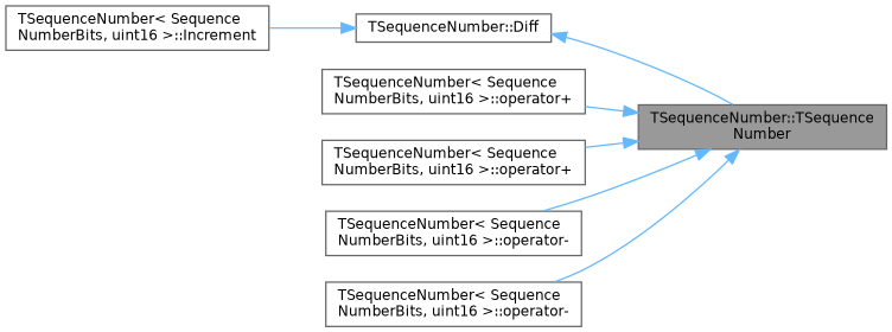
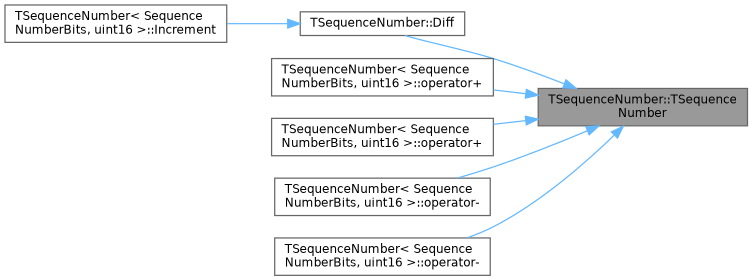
  digraph {
    rankdir=RL
    node [color=grey40 fillcolor=white fontname=Helvetica fontsize=10 shape=box style=filled]
    edge [color=steelblue1 dir=back fontname=Helvetica fontsize=10 labelfontname=Helvetica labelfontsize=10 style=solid]
    n1 [color=gray40 fillcolor=grey60 fontcolor=black height=0.2 label="TSequenceNumber::TSequence\lNumber" width=0.4]
    n2 [height=0.2 label="TSequenceNumber::Diff" width=0.4]
    n3 [height=0.2 label="TSequenceNumber\< Sequence\lNumberBits, uint16 \>::operator+" width=0.4]
    n4 [height=0.2 label="TSequenceNumber\< Sequence\lNumberBits, uint16 \>::operator+" width=0.4]
    n5 [height=0.2 label="TSequenceNumber\< Sequence\lNumberBits, uint16 \>::operator-" width=0.4]
    n6 [height=0.2 label="TSequenceNumber\< Sequence\lNumberBits, uint16 \>::operator-" width=0.4]
    n7 [height=0.2 label="TSequenceNumber\< Sequence\lNumberBits, uint16 \>::Increment" width=0.4]
-   n2 -> n1
+   n1 -> n2
    n1 -> n3
    n1 -> n4
    n1 -> n5
    n1 -> n6
    n2 -> n7
  }
